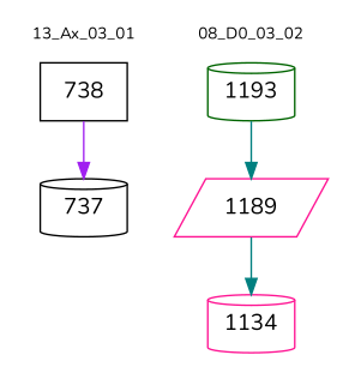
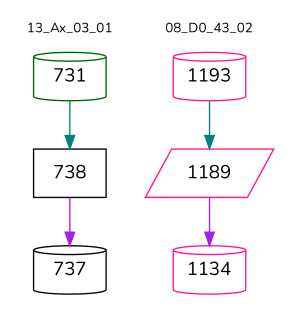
  digraph {
    fontname=Nunito
    node [color=darkgreen fontname=Nunito shape=cylinder]
    edge [color=teal fontname=Nunito]
+   n1 [label=731]
    n2 [color=black label=738 shape=box]
    n3 [color=black label=737]
-   n4 [label=1193]
+   n4 [color=deeppink label=1193]
    n5 [color=deeppink label=1189 shape=parallelogram]
    n6 [color=deeppink label=1134]
    subgraph cluster_1 {
      color=white
      fontsize=10
      label="13_Ax_03_01"
+     n1
      n2
      n3
    }
    subgraph cluster_2 {
      color=white
      fontsize=10
-     label="08_D0_03_02"
+     label="08_D0_43_02"
      n4
      n5
      n6
    }
+   n1 -> n2
    n2 -> n3 [color=purple]
    n4 -> n5
-   n5 -> n6
+   n5 -> n6 [color=purple]
  }
